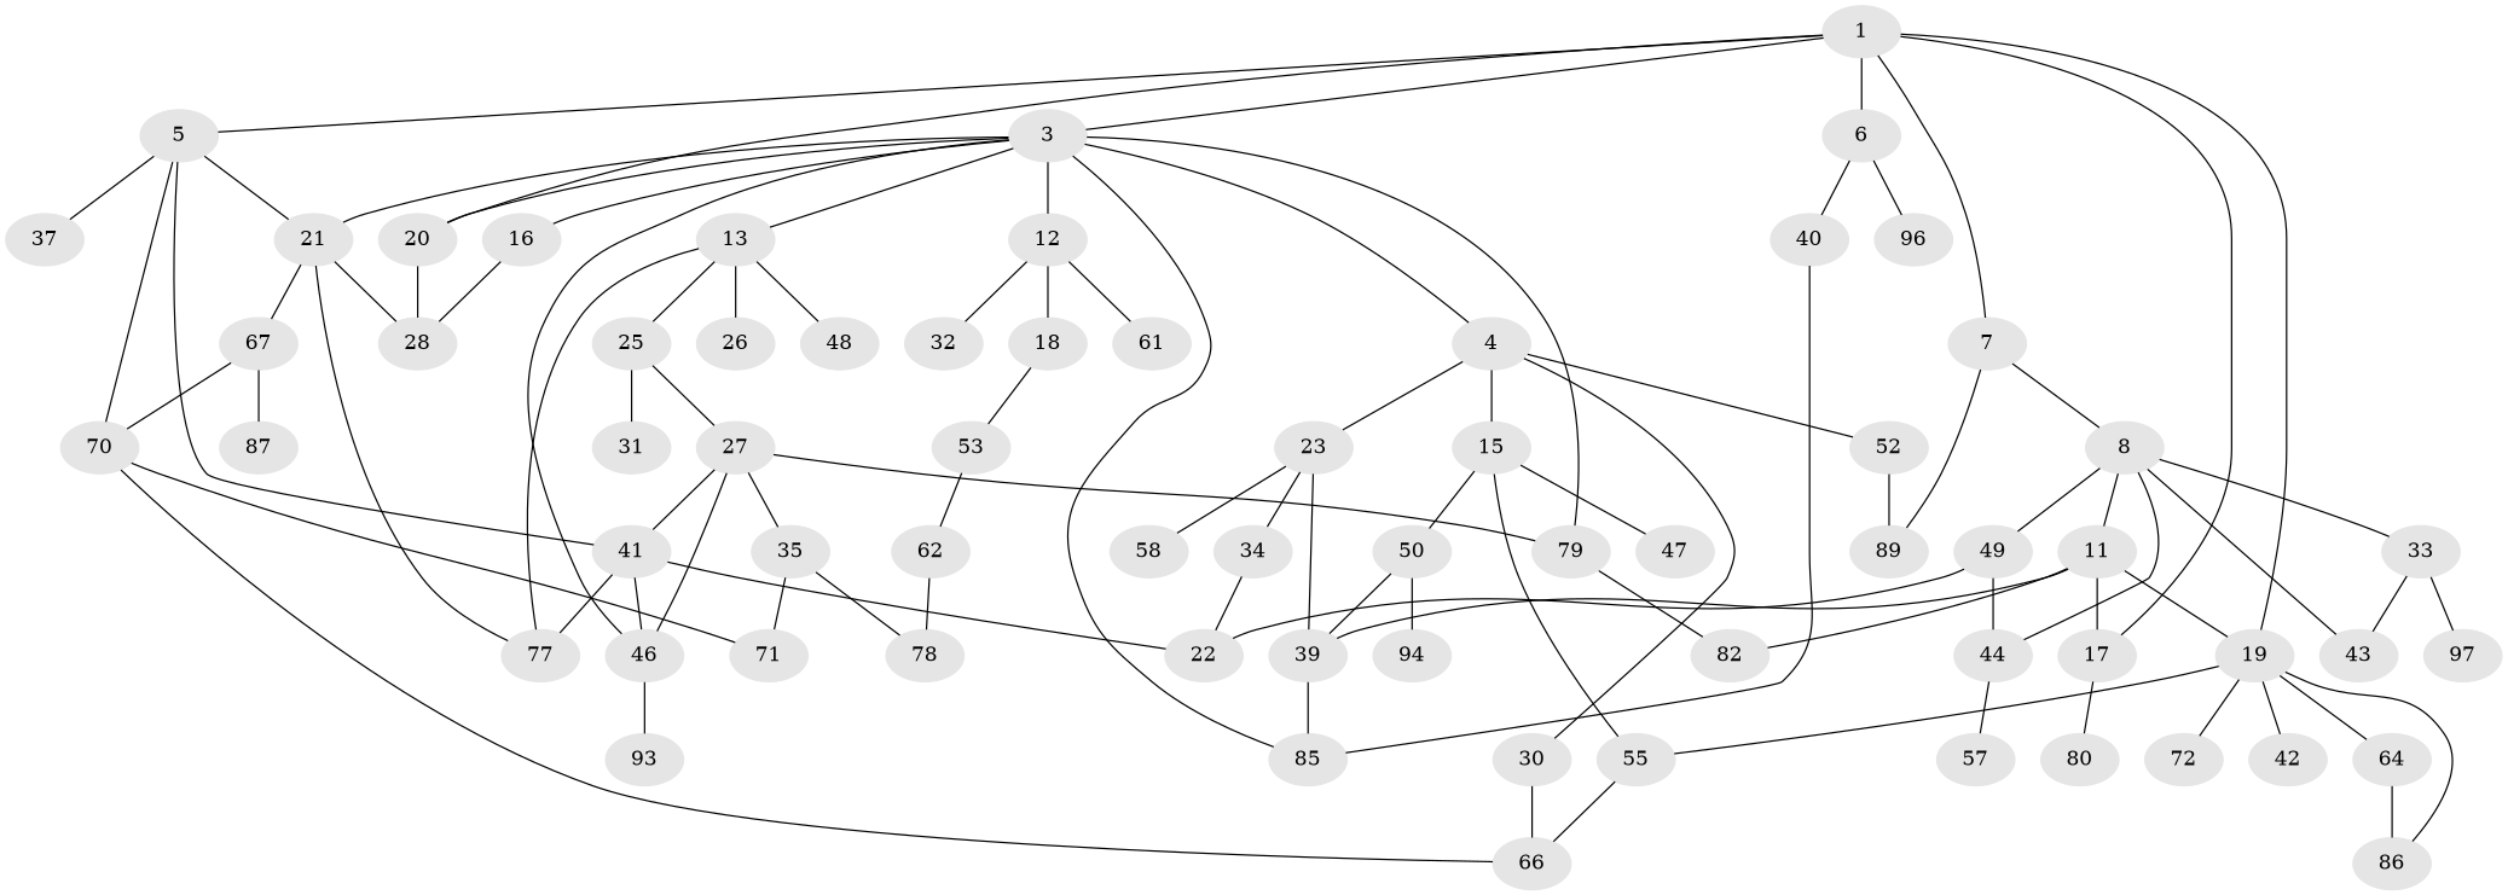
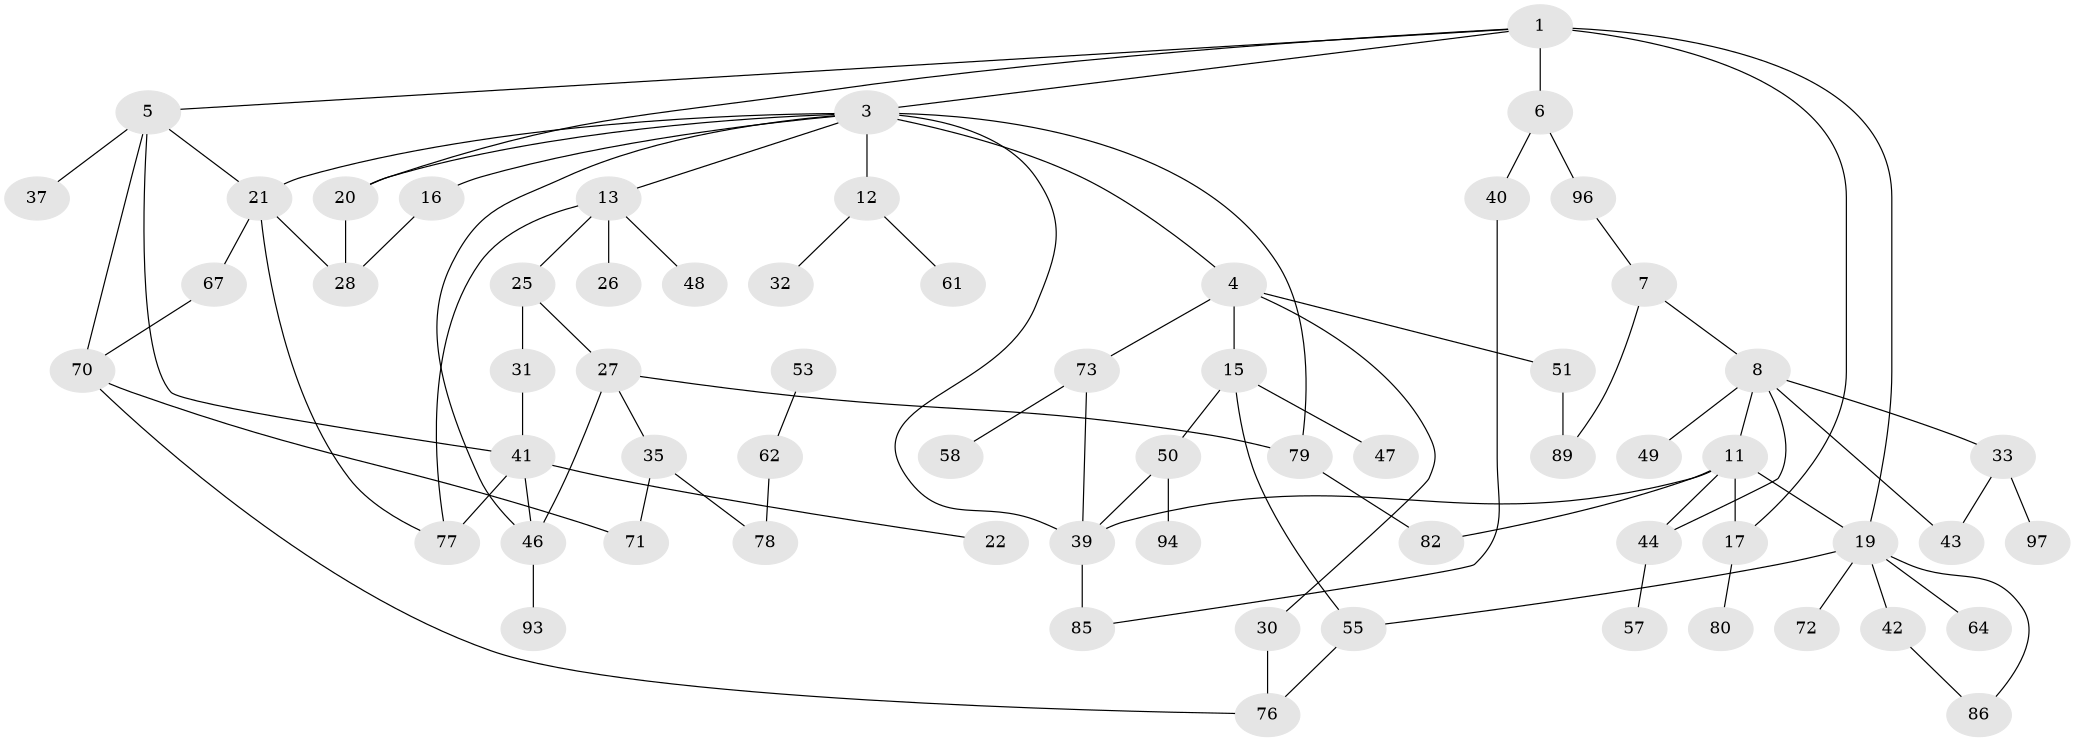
  graph {
    node [color=gray90 style=filled]
    1 [super="+2"]
    3 [super="+14"]
    5
    6 [super="+63"]
    7
    17
    19 [super="+24"]
    20 [super="+83"]
    4 [super="+9"]
    12 [super="+98"]
    13 [super="+22"]
    16
    21 [super="+68"]
    39 [super="+75"]
    46 [super="+90"]
    79 [super="+92"]
    37 [super="+60"]
    41 [super="+54"]
    70 [super="+91"]
    40 [super="+59"]
    96
    8 [super="+10"]
    89
    80
    55 [super="+95"]
    42 [super="+69"]
    64
    72
    86
    28 [super="+81"]
    15 [super="+29"]
-   23 [super="+36"]
+   23 [super="+36" label=73]
    30
-   51 [label=52]
-   18
+   51
    32
    61 [super="+65"]
    25
    26
    48
    77
    67
    85
    93
    82
    47 [super="+73"]
    50 [super="+88"]
-   34 [super="+74"]
    58
-   76 [label=66]
+   76
    n51 [label=22]
    71
    11 [super="+56"]
    33
    43 [super="+84"]
    44
    49
    97
    57 [super="+66"]
    53
    27 [super="+45"]
    31
    94
    62
-   87
    35
    78
    1 -- 3
    1 -- 5
    1 -- 6
-   1 -- 7
+   96 -- 7
    1 -- 17
    1 -- 19
    1 -- 20
    3 -- 20
    3 -- 4
    3 -- 12
    3 -- 13
    3 -- 16
    3 -- 21
-   3 -- 85
+   3 -- 39
    3 -- 46
    3 -- 79
    5 -- 21
    5 -- 37
    5 -- 41
    5 -- 70
    6 -- 40
    6 -- 96
    7 -- 8
    7 -- 89
    17 -- 80
    19 -- 55
    19 -- 42
    19 -- 64
    19 -- 72
    19 -- 86
    20 -- 28
    4 -- 15
    4 -- 23
    4 -- 30
    4 -- 51
-   12 -- 18
    12 -- 32
    12 -- 61
    13 -- 25
    13 -- 26
    13 -- 48
    13 -- 77
    16 -- 28
    21 -- 28
    21 -- 77
    21 -- 67
    39 -- 85
    46 -- 93
    79 -- 82
    41 -- 46
    41 -- 77
    41 -- n51
    70 -- 76
    70 -- 71
    40 -- 85
    8 -- 11
    8 -- 33
    8 -- 43
    8 -- 44
    8 -- 49
    55 -- 76
-   64 -- 86
+   42 -- 86
    15 -- 55
    15 -- 47
    15 -- 50
    23 -- 39
-   23 -- 34
    23 -- 58
    30 -- 76
    51 -- 89
-   18 -- 53
    25 -- 27
    25 -- 31
    67 -- 70
-   67 -- 87
    50 -- 39
    50 -- 94
-   34 -- n51
    11 -- 17
    11 -- 19
    11 -- 39
    11 -- 82
-   49 -- 44
+   11 -- 44
    33 -- 43
    33 -- 97
    44 -- 57
-   49 -- n51
    53 -- 62
    27 -- 46
    27 -- 79
-   27 -- 41
+   31 -- 41
    27 -- 35
    62 -- 78
    35 -- 71
    35 -- 78
  }
